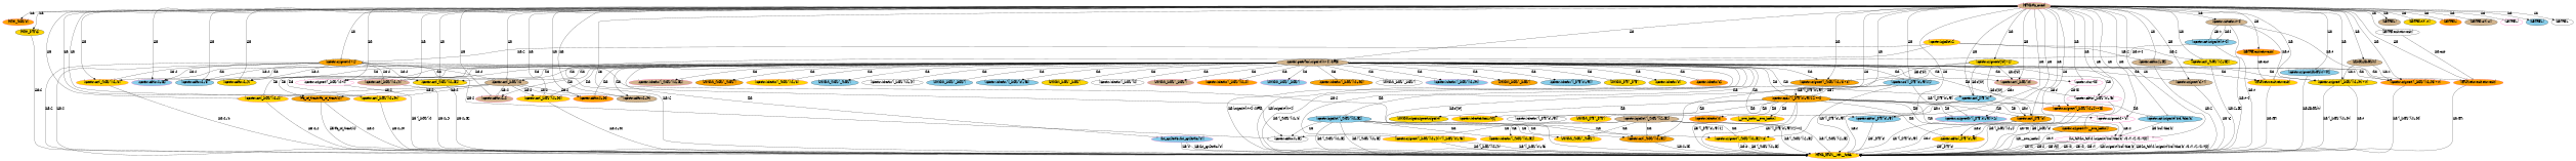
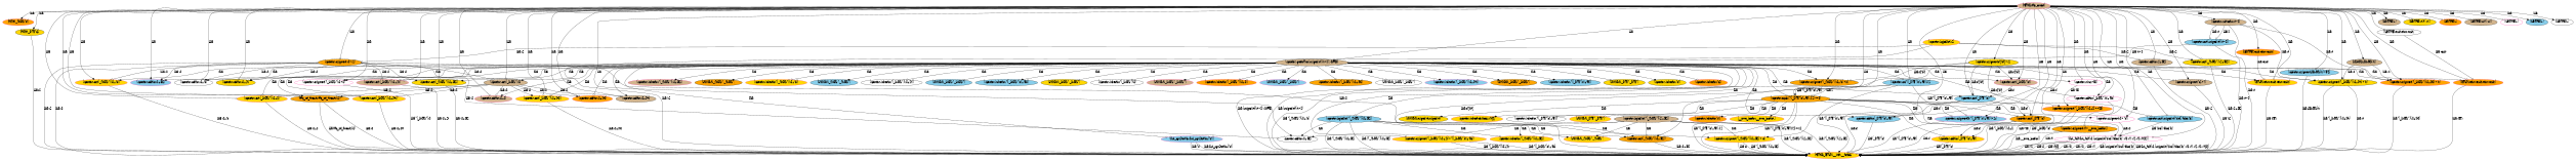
  digraph {
    fontname="Patrick Hand"
    node [color=black fillcolor=gold fontname="Patrick Hand" style=filled]
    edge [arrowhead=odot fontname="Patrick Hand"]
    n1 [color=deeppink fillcolor=tan label="(METHOD,tftp_connect)"]
    n2 [color=deeppink fillcolor=orange label="(PARAM,_QWORD *a1)"]
    n3 [label="(PARAM,_BYTE *a2)"]
    n4 [label="(<operator>.assignment,a1[167] = v2)"]
    n5 [fillcolor=tan label="(IDENTIFIER,L,)"]
    n6 [fillcolor=orange label="(<operator>.assignment,v3 = v2)"]
    n7 [label="(IDENTIFIER,v4,if ( v4 ))"]
    n8 [color=deeppink fillcolor=orange label="(IDENTIFIER,L,)"]
    n9 [fillcolor=tan label="(<operator>.greaterThan,(unsigned int)(v4 - 8) > 0xFFB0)"]
    n10 [fillcolor=tan label="(<operator>.subtraction,v4 - 8)"]
    n11 [color=deeppink label="(RETURN,return result;,return result;)"]
    n12 [color=deeppink fillcolor=orange label="(IDENTIFIER,result,return result;)"]
    n13 [label="(<operator>.cast,(_QWORD *)(v3 + 352))"]
    n14 [color=deeppink fillcolor=skyblue label="(<operator>.addition,v3 + 352)"]
    n15 [color=deeppink label="(<operator>.assignment,*(_QWORD *)(v3 + 352) = v6)"]
    n16 [fillcolor=orange label="(<operator>.cast,(_QWORD *)(v3 + 352))"]
    n17 [fillcolor=white label="(<operator>.addition,v3 + 352)"]
    n18 [fillcolor=tan label="(IDENTIFIER,v6,if ( v6 ))"]
    n19 [color=deeppink fillcolor=white label="(IDENTIFIER,L,)"]
    n20 [fillcolor=skyblue label="(<operator>.assignment,LODWORD(v4) = 512)"]
    n21 [fillcolor=tan label="(LODWORD,LODWORD(v4))"]
    n22 [label="(<operator>.cast,(_QWORD *)(v2 + 352))"]
    n23 [fillcolor=tan label="(<operator>.addition,v2 + 352)"]
    n24 [fillcolor=orange label="(<operator>.assignment,*(_QWORD *)(v3 + 16) = a1)"]
    n25 [color=deeppink label="(<operator>.cast,(_QWORD *)(v3 + 16))"]
-   n26 [fillcolor=skyblue label="(<operator>.addition,v3 + 16)"]
+   n26 [fillcolor=white label="(<operator>.addition,v3 + 16)"]
    n27 [color=deeppink fillcolor=tan label="(<operator>.cast,(_DWORD *)(v3 + 24))"]
    n28 [label="(<operator>.addition,v3 + 24)"]
    n29 [color=deeppink fillcolor=white label="(<operator>.addition,(_DWORD *)a1 + 156)"]
    n30 [color=deeppink fillcolor=tan label="(<operator>.cast,(_DWORD *)a1)"]
    n31 [color=deeppink fillcolor=white label="(<operator>.assignment,*(_DWORD *)v3 = 0)"]
    n32 [fillcolor=tan label="(<operator>.cast,(_DWORD *)v3)"]
    n33 [color=deeppink label="(<operator>.cast,(_DWORD *)(v3 + 8))"]
    n34 [color=deeppink fillcolor=tan label="(<operator>.addition,v3 + 8)"]
    n35 [color=deeppink fillcolor=white label="(<operator>.minus,-100)"]
    n36 [color=deeppink fillcolor=orange label="(<operator>.assignment,*(_DWORD *)(v3 + 340) = v4)"]
    n37 [color=deeppink label="(<operator>.cast,(_DWORD *)(v3 + 340))"]
    n38 [color=deeppink fillcolor=orange label="(<operator>.addition,v3 + 340)"]
    n39 [label="(<operator>.assignment,*(_DWORD *)(v3 + 344) = v4)"]
    n40 [color=deeppink label="(<operator>.cast,(_DWORD *)(v3 + 344))"]
    n41 [fillcolor=tan label="(<operator>.addition,v3 + 344)"]
    n42 [fillcolor=orange label="(tftp_set_timeouts,tftp_set_timeouts(v3))"]
    n43 [fillcolor=orange label="(<operator>.equals,(*((_BYTE *)a1 + 951) & 2) == 0)"]
    n44 [fillcolor=skyblue label="(<operator>.and,*((_BYTE *)a1 + 951) & 2)"]
    n45 [fillcolor=skyblue label="(<operator>.addition,(_BYTE *)a1 + 951)"]
    n46 [fillcolor=skyblue label="(<operator>.cast,(_BYTE *)a1)"]
    n47 [color=deeppink fillcolor=white label="(<operator>.assignment,v8 = *a1)"]
    n48 [fillcolor=orange label="(<operator>.assignment,v9 = __errno_location())"]
    n49 [color=deeppink fillcolor=white label="(Curl_failf,Curl_failf(v8, (unsigned int)\"bind() failed; %s\", v10, v11, v12, v13, v14[0]))"]
    n50 [fillcolor=skyblue label="(<operator>.cast,(unsigned int)\"bind() failed; %s\")"]
    n51 [fillcolor=skyblue label="(IDENTIFIER,L,)"]
    n52 [color=deeppink fillcolor=skyblue label="(<operators>.assignmentOr,*((_BYTE *)a1 + 951) |= 2u)"]
    n53 [color=deeppink label="(<operator>.addition,(_BYTE *)a1 + 951)"]
    n54 [fillcolor=orange label="(<operator>.cast,(_BYTE *)a1)"]
    n55 [fillcolor=tan label="(<operator>.assignment,*a2 = 1)"]
    n56 [fillcolor=white label="(IDENTIFIER,L,)"]
    n57 [color=deeppink fillcolor=orange label="(RETURN,return result;,return result;)"]
    n58 [fillcolor=white label="(IDENTIFIER,result,return result;)"]
    n59 [color=deeppink label="(METHOD_RETURN,__int64 __fastcall)"]
    n60 [color=deeppink label="(<operator>.logicalNot,!v2)"]
    n61 [fillcolor=skyblue label="(<operator>.logicalNot,!*(_QWORD *)(v3 + 352))"]
    n62 [color=deeppink label="(<operator>.assignment,*(_DWORD *)(v3 + 24) = *((_DWORD *)a1 + 156))"]
    n63 [color=deeppink fillcolor=orange label="(<operator>.assignment,*(_DWORD *)(v3 + 8) = -100)"]
    n64 [color=deeppink fillcolor=skyblue label="(Curl_pgrsStartNow,Curl_pgrsStartNow(*a1))"]
    n65 [color=deeppink fillcolor=tan label="(<operator>.indirection,*(_QWORD *)(v3 + 352))"]
    n66 [fillcolor=orange label="(UNKNOWN,_QWORD *,_QWORD *)"]
    n67 [color=deeppink label="(<operator>.indirection,*(_QWORD *)(v3 + 16))"]
    n68 [fillcolor=skyblue label="(UNKNOWN,_QWORD *,_QWORD *)"]
    n69 [fillcolor=white label="(<operator>.indirection,*(_DWORD *)(v3 + 24))"]
    n70 [fillcolor=skyblue label="(UNKNOWN,_DWORD *,_DWORD *)"]
    n71 [fillcolor=skyblue label="(<operator>.indirection,*((_DWORD *)a1 + 156))"]
    n72 [label="(UNKNOWN,_DWORD *,_DWORD *)"]
    n73 [fillcolor=white label="(<operator>.indirection,*(_DWORD *)v3)"]
    n74 [color=deeppink fillcolor=tan label="(UNKNOWN,_DWORD *,_DWORD *)"]
    n75 [color=deeppink fillcolor=orange label="(<operator>.indirection,*(_DWORD *)(v3 + 8))"]
    n76 [color=deeppink fillcolor=skyblue label="(UNKNOWN,_DWORD *,_DWORD *)"]
    n77 [fillcolor=orange label="(<operator>.indirection,*(_DWORD *)(v3 + 340))"]
    n78 [fillcolor=white label="(UNKNOWN,_DWORD *,_DWORD *)"]
    n79 [color=deeppink fillcolor=skyblue label="(<operator>.indirection,*(_DWORD *)(v3 + 344))"]
    n80 [fillcolor=orange label="(UNKNOWN,_DWORD *,_DWORD *)"]
    n81 [fillcolor=skyblue label="(<operator>.indirection,*((_BYTE *)a1 + 951))"]
    n82 [label="(UNKNOWN,_BYTE *,_BYTE *)"]
    n83 [label="(<operator>.indirection,*a1)"]
    n84 [color=deeppink fillcolor=orange label="(<operator>.indirection,*a2)"]
    n85 [fillcolor=skyblue label="(<operator>.cast,(unsigned int)(v4 - 8))"]
    n86 [color=deeppink fillcolor=orange label="(<operator>.indirection,*a1)"]
    n87 [color=deeppink label="(__errno_location,__errno_location())"]
-   n88 [label="(UNKNOWN,unsigned assignment,unsigned int)"]
+   n88 [label="(UNKNOWN,unsigned int,unsigned int)"]
    n89 [color=deeppink label="(<operator>.indirectIndexAccess,v14[0])"]
    n90 [fillcolor=white label="(<operator>.indirection,*((_BYTE *)a1 + 951))"]
    n91 [color=deeppink label="(UNKNOWN,_BYTE *,_BYTE *)"]
    n92 [color=deeppink label="(<operator>.indirection,*(_QWORD *)(v3 + 352))"]
    n93 [color=deeppink label="(UNKNOWN,_QWORD *,_QWORD *)"]
    n94 [fillcolor=tan label="(<operator>.logicalNot,!*(_QWORD *)(v2 + 352))"]
    n1 -> n2 [arrowhead=diamond label="DDG: "]
    n1 -> n3 [arrowhead=diamond label="DDG: "]
    n1 -> n4 [arrowhead=diamond label="DDG: "]
    n1 -> n5 [arrowhead=diamond label="DDG: "]
    n1 -> n6 [label="DDG: "]
    n1 -> n7 [label="DDG: "]
    n1 -> n8 [label="DDG: "]
    n1 -> n9 [label="DDG: "]
    n1 -> n10 [arrowhead=diamond label="DDG: "]
    n1 -> n11 [label="DDG: "]
    n1 -> n12 [arrowhead=diamond label="DDG: "]
    n1 -> n13 [label="DDG: "]
    n1 -> n14 [arrowhead=diamond label="DDG: "]
    n1 -> n15 [arrowhead=diamond label="DDG: "]
    n1 -> n16 [arrowhead=diamond label="DDG: "]
    n1 -> n17 [arrowhead=diamond label="DDG: "]
    n1 -> n18 [label="DDG: "]
    n1 -> n19 [label="DDG: "]
    n1 -> n20 [label="DDG: "]
    n1 -> n21 [arrowhead=diamond label="DDG: "]
    n1 -> n22 [label="DDG: "]
    n1 -> n23 [label="DDG: "]
    n1 -> n24 [arrowhead=diamond label="DDG: "]
    n1 -> n25 [arrowhead=diamond label="DDG: "]
    n1 -> n26 [label="DDG: "]
    n1 -> n27 [label="DDG: "]
    n1 -> n28 [label="DDG: "]
    n1 -> n29 [label="DDG: "]
    n1 -> n30 [arrowhead=diamond label="DDG: "]
    n1 -> n31 [arrowhead=diamond label="DDG: "]
    n1 -> n32 [label="DDG: "]
    n1 -> n33 [label="DDG: "]
    n1 -> n34 [label="DDG: "]
    n1 -> n35 [label="DDG: "]
    n1 -> n36 [arrowhead=diamond label="DDG: "]
    n1 -> n37 [label="DDG: "]
    n1 -> n38 [label="DDG: "]
    n1 -> n39 [arrowhead=diamond label="DDG: "]
    n1 -> n40 [label="DDG: "]
    n1 -> n41 [label="DDG: "]
    n1 -> n42 [label="DDG: "]
    n1 -> n43 [label="DDG: "]
    n1 -> n44 [label="DDG: "]
    n1 -> n45 [label="DDG: "]
    n1 -> n46 [arrowhead=diamond label="DDG: "]
    n1 -> n47 [arrowhead=diamond label="DDG: "]
    n1 -> n48 [label="DDG: "]
    n1 -> n49 [label="DDG: "]
    n1 -> n50 [label="DDG: "]
    n1 -> n51 [arrowhead=diamond label="DDG: "]
    n1 -> n52 [arrowhead=diamond label="DDG: "]
    n1 -> n53 [arrowhead=diamond label="DDG: "]
    n1 -> n54 [label="DDG: "]
    n1 -> n55 [arrowhead=diamond label="DDG: "]
    n1 -> n56 [arrowhead=diamond label="DDG: "]
    n1 -> n57 [label="DDG: "]
    n1 -> n58 [label="DDG: "]
    n3 -> n59 [label="DDG: a2"]
    n4 -> n24 [label="DDG: a1[167]"]
    n4 -> n30 [arrowhead=diamond label="DDG: a1[167]"]
    n4 -> n46 [label="DDG: a1[167]"]
    n4 -> n54 [arrowhead=diamond label="DDG: a1[167]"]
    n4 -> n59 [label="DDG: a1[167]"]
    n6 -> n13 [arrowhead=diamond label="DDG: v3"]
    n6 -> n14 [arrowhead=diamond label="DDG: v3"]
    n6 -> n16 [arrowhead=diamond label="DDG: v3"]
    n6 -> n17 [label="DDG: v3"]
    n6 -> n25 [label="DDG: v3"]
    n6 -> n26 [arrowhead=diamond label="DDG: v3"]
    n6 -> n27 [label="DDG: v3"]
    n6 -> n28 [arrowhead=diamond label="DDG: v3"]
    n6 -> n32 [label="DDG: v3"]
    n6 -> n59 [arrowhead=diamond label="DDG: v3"]
    n6 -> n59 [label="DDG: v2"]
    n9 -> n11 [arrowhead=diamond label="CDG: "]
    n9 -> n13 [arrowhead=diamond label="CDG: "]
    n9 -> n14 [arrowhead=diamond label="CDG: "]
    n9 -> n24 [arrowhead=diamond label="CDG: "]
    n9 -> n25 [arrowhead=diamond label="CDG: "]
    n9 -> n26 [arrowhead=diamond label="CDG: "]
    n9 -> n27 [label="CDG: "]
    n9 -> n28 [arrowhead=diamond label="CDG: "]
    n9 -> n29 [arrowhead=diamond label="CDG: "]
    n9 -> n30 [arrowhead=diamond label="CDG: "]
    n9 -> n31 [arrowhead=diamond label="CDG: "]
    n9 -> n32 [arrowhead=diamond label="CDG: "]
    n9 -> n33 [label="CDG: "]
    n9 -> n34 [arrowhead=diamond label="CDG: "]
    n9 -> n35 [arrowhead=diamond label="CDG: "]
    n9 -> n36 [label="CDG: "]
    n9 -> n37 [label="CDG: "]
    n9 -> n38 [label="CDG: "]
    n9 -> n39 [arrowhead=diamond label="CDG: "]
    n9 -> n40 [label="CDG: "]
    n9 -> n41 [arrowhead=diamond label="CDG: "]
    n9 -> n42 [arrowhead=diamond label="CDG: "]
    n9 -> n43 [label="CDG: "]
    n9 -> n44 [label="CDG: "]
    n9 -> n45 [arrowhead=diamond label="CDG: "]
    n9 -> n46 [arrowhead=diamond label="CDG: "]
    n9 -> n55 [label="CDG: "]
    n9 -> n57 [label="CDG: "]
    n9 -> n59 [arrowhead=diamond label="DDG: (unsigned int)(v4 - 8)"]
    n9 -> n59 [label="DDG: (unsigned int)(v4 - 8) > 0xFFB0"]
    n9 -> n61 [label="CDG: "]
    n9 -> n62 [label="CDG: "]
    n9 -> n63 [arrowhead=diamond label="CDG: "]
    n9 -> n64 [label="CDG: "]
    n9 -> n65 [arrowhead=diamond label="CDG: "]
    n9 -> n66 [arrowhead=diamond label="CDG: "]
    n9 -> n67 [label="CDG: "]
    n9 -> n68 [arrowhead=diamond label="CDG: "]
    n9 -> n69 [label="CDG: "]
    n9 -> n70 [label="CDG: "]
    n9 -> n71 [arrowhead=diamond label="CDG: "]
    n9 -> n72 [label="CDG: "]
    n9 -> n73 [label="CDG: "]
    n9 -> n74 [arrowhead=diamond label="CDG: "]
    n9 -> n75 [label="CDG: "]
    n9 -> n76 [arrowhead=diamond label="CDG: "]
    n9 -> n77 [label="CDG: "]
    n9 -> n78 [label="CDG: "]
    n9 -> n79 [arrowhead=diamond label="CDG: "]
    n9 -> n80 [arrowhead=diamond label="CDG: "]
    n9 -> n81 [arrowhead=diamond label="CDG: "]
    n9 -> n82 [label="CDG: "]
    n9 -> n83 [arrowhead=diamond label="CDG: "]
    n9 -> n84 [label="CDG: "]
    n10 -> n36 [arrowhead=diamond label="DDG: v4"]
    n10 -> n39 [label="DDG: v4"]
    n10 -> n59 [label="DDG: v4"]
    n10 -> n85 [label="DDG: v4"]
    n10 -> n85 [label="DDG: 8"]
    n11 -> n59 [label="DDG: <RET>"]
    n12 -> n11 [label="DDG: result"]
    n13 -> n59 [label="DDG: v3 + 352"]
    n15 -> n59 [label="DDG: v6"]
    n15 -> n59 [arrowhead=diamond label="DDG: *(_QWORD *)(v3 + 352)"]
    n16 -> n59 [arrowhead=diamond label="DDG: v3 + 352"]
    n20 -> n59 [arrowhead=diamond label="DDG: LODWORD(v4)"]
    n21 -> n36 [arrowhead=diamond label="DDG: v4"]
    n21 -> n39 [label="DDG: v4"]
    n22 -> n59 [arrowhead=diamond label="DDG: v2 + 352"]
    n23 -> n59 [label="DDG: v2"]
    n24 -> n59 [arrowhead=diamond label="DDG: *(_QWORD *)(v3 + 16)"]
    n25 -> n59 [label="DDG: v3 + 16"]
    n27 -> n59 [label="DDG: v3 + 24"]
    n29 -> n59 [arrowhead=diamond label="DDG: (_DWORD *)a1"]
    n30 -> n29 [label="DDG: a1"]
    n30 -> n46 [arrowhead=diamond label="DDG: a1"]
    n31 -> n59 [label="DDG: *(_DWORD *)v3"]
    n32 -> n33 [label="DDG: v3"]
    n32 -> n34 [label="DDG: v3"]
    n32 -> n37 [arrowhead=diamond label="DDG: v3"]
    n32 -> n38 [arrowhead=diamond label="DDG: v3"]
    n32 -> n40 [label="DDG: v3"]
    n32 -> n41 [label="DDG: v3"]
    n32 -> n42 [arrowhead=diamond label="DDG: v3"]
    n33 -> n59 [arrowhead=diamond label="DDG: v3 + 8"]
    n35 -> n63 [arrowhead=diamond label="DDG: 100"]
    n36 -> n59 [label="DDG: *(_DWORD *)(v3 + 340)"]
    n37 -> n59 [arrowhead=diamond label="DDG: v3 + 340"]
    n39 -> n59 [label="DDG: *(_DWORD *)(v3 + 344)"]
    n39 -> n59 [arrowhead=diamond label="DDG: v4"]
    n40 -> n59 [label="DDG: v3 + 344"]
    n42 -> n59 [arrowhead=diamond label="DDG: v3"]
    n42 -> n59 [arrowhead=diamond label="DDG: tftp_set_timeouts(v3)"]
    n43 -> n47 [arrowhead=diamond label="CDG: "]
    n43 -> n48 [label="CDG: "]
    n43 -> n49 [arrowhead=diamond label="CDG: "]
    n43 -> n50 [label="CDG: "]
    n43 -> n52 [label="CDG: "]
    n43 -> n53 [label="CDG: "]
    n43 -> n54 [label="CDG: "]
    n43 -> n59 [arrowhead=diamond label="DDG: (*((_BYTE *)a1 + 951) & 2) == 0"]
    n43 -> n59 [arrowhead=diamond label="DDG: *((_BYTE *)a1 + 951) & 2"]
    n43 -> n86 [arrowhead=diamond label="CDG: "]
    n43 -> n87 [arrowhead=diamond label="CDG: "]
    n43 -> n88 [arrowhead=diamond label="CDG: "]
    n43 -> n89 [arrowhead=diamond label="CDG: "]
    n43 -> n90 [label="CDG: "]
    n43 -> n91 [label="CDG: "]
    n44 -> n43 [arrowhead=diamond label="DDG: *((_BYTE *)a1 + 951)"]
    n44 -> n43 [label="DDG: 2"]
    n44 -> n52 [label="DDG: *((_BYTE *)a1 + 951)"]
    n44 -> n59 [arrowhead=diamond label="DDG: *((_BYTE *)a1 + 951)"]
    n45 -> n59 [label="DDG: (_BYTE *)a1"]
    n46 -> n45 [arrowhead=diamond label="DDG: a1"]
    n46 -> n54 [arrowhead=diamond label="DDG: a1"]
    n46 -> n59 [label="DDG: a1"]
    n47 -> n49 [label="DDG: v8"]
    n48 -> n59 [label="DDG: __errno_location()"]
    n48 -> n59 [arrowhead=diamond label="DDG: v9"]
    n49 -> n59 [arrowhead=diamond label="DDG: (unsigned int)\"bind() failed; %s\""]
    n49 -> n59 [arrowhead=diamond label="DDG: Curl_failf(v8, (unsigned int)\"bind() failed; %s\", v10, v11, v12, v13, v14[0])"]
    n49 -> n59 [label="DDG: v12"]
    n49 -> n59 [arrowhead=diamond label="DDG: v8"]
    n49 -> n59 [arrowhead=diamond label="DDG: v14[0]"]
    n49 -> n59 [arrowhead=diamond label="DDG: v10"]
    n49 -> n59 [label="DDG: v13"]
    n49 -> n59 [label="DDG: v11"]
    n50 -> n49 [arrowhead=diamond label="DDG: \"bind() failed; %s\""]
    n52 -> n59 [label="DDG: *((_BYTE *)a1 + 951)"]
    n53 -> n59 [arrowhead=diamond label="DDG: (_BYTE *)a1"]
    n54 -> n53 [arrowhead=diamond label="DDG: a1"]
    n54 -> n59 [label="DDG: a1"]
    n55 -> n59 [label="DDG: *a2"]
    n57 -> n59 [arrowhead=diamond label="DDG: <RET>"]
    n58 -> n57 [label="DDG: result"]
    n60 -> n6 [label="DDG: v2"]
    n60 -> n22 [arrowhead=diamond label="DDG: v2"]
    n60 -> n23 [label="DDG: v2"]
    n60 -> n59 [label="DDG: !v2"]
    n61 -> n15 [arrowhead=diamond label="CDG: "]
    n61 -> n16 [arrowhead=diamond label="CDG: "]
    n61 -> n17 [arrowhead=diamond label="CDG: "]
    n61 -> n59 [arrowhead=diamond label="DDG: !*(_QWORD *)(v3 + 352)"]
    n61 -> n59 [arrowhead=diamond label="DDG: *(_QWORD *)(v3 + 352)"]
    n61 -> n92 [label="CDG: "]
    n61 -> n93 [arrowhead=diamond label="CDG: "]
    n62 -> n59 [label="DDG: *(_DWORD *)(v3 + 24)"]
    n62 -> n59 [arrowhead=diamond label="DDG: *((_DWORD *)a1 + 156)"]
    n63 -> n59 [arrowhead=diamond label="DDG: -100"]
    n63 -> n59 [label="DDG: *(_DWORD *)(v3 + 8)"]
    n64 -> n59 [arrowhead=diamond label="DDG: *a1"]
    n64 -> n59 [label="DDG: Curl_pgrsStartNow(*a1)"]
    n85 -> n9 [label="DDG: v4 - 8"]
    n85 -> n59 [label="DDG: v4 - 8"]
    n94 -> n15 [label="CDG: "]
    n94 -> n16 [label="CDG: "]
    n94 -> n17 [arrowhead=diamond label="CDG: "]
    n94 -> n59 [arrowhead=diamond label="DDG: *(_QWORD *)(v2 + 352)"]
    n94 -> n59 [label="DDG: !*(_QWORD *)(v2 + 352)"]
    n94 -> n92 [arrowhead=diamond label="CDG: "]
    n94 -> n93 [arrowhead=diamond label="CDG: "]
  }
